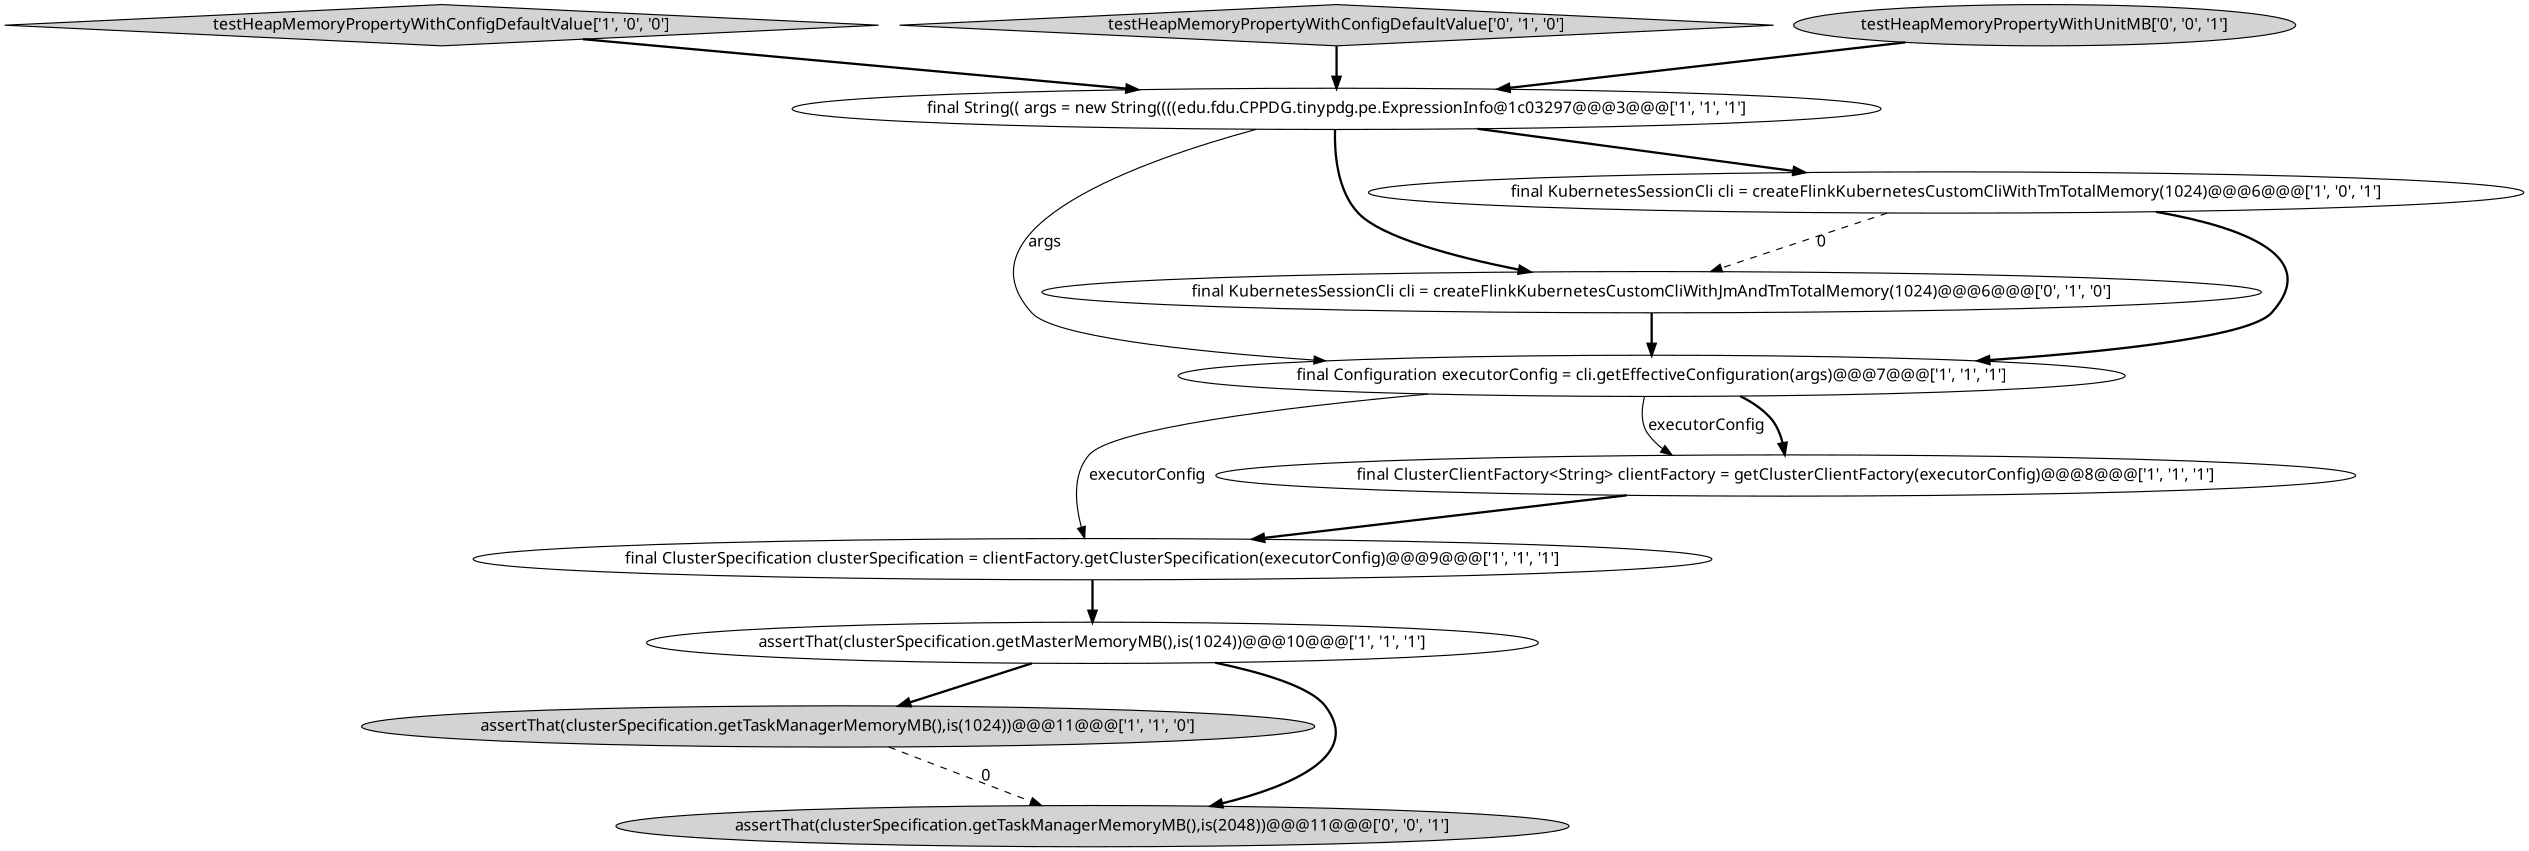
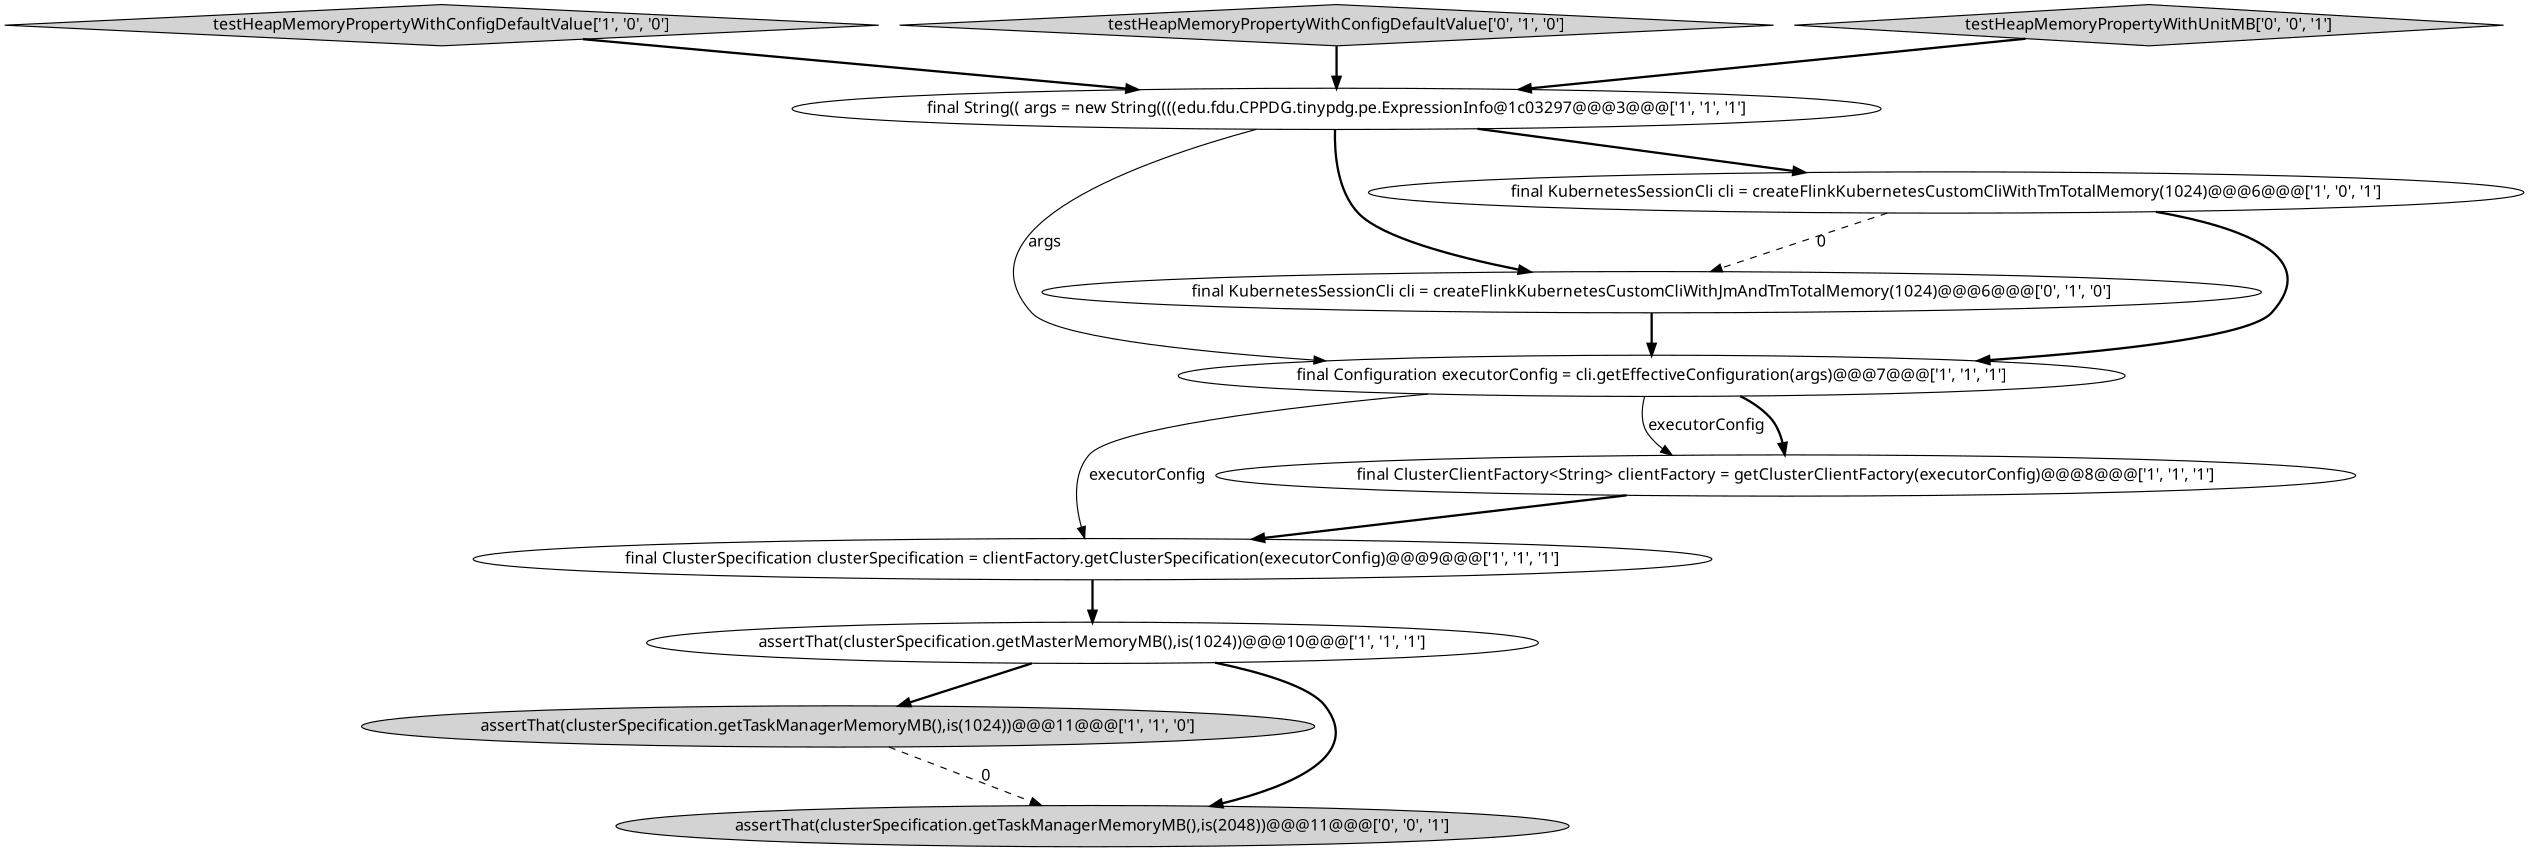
  digraph {
    fontname="Noto Sans"
    node [fillcolor=white shape=ellipse style=filled fontname="Noto Sans"]
    edge [style=bold fontname="Noto Sans"]
    n1 [label="final KubernetesSessionCli cli = createFlinkKubernetesCustomCliWithJmAndTmTotalMemory(1024)@@@6@@@['0', '1', '0']"]
    n2 [label="final Configuration executorConfig = cli.getEffectiveConfiguration(args)@@@7@@@['1', '1', '1']"]
    n3 [label="assertThat(clusterSpecification.getMasterMemoryMB(),is(1024))@@@10@@@['1', '1', '1']"]
    n4 [fillcolor=lightgray label="assertThat(clusterSpecification.getTaskManagerMemoryMB(),is(1024))@@@11@@@['1', '1', '0']"]
    n5 [fillcolor=lightgray label="assertThat(clusterSpecification.getTaskManagerMemoryMB(),is(2048))@@@11@@@['0', '0', '1']"]
    n6 [label="final ClusterSpecification clusterSpecification = clientFactory.getClusterSpecification(executorConfig)@@@9@@@['1', '1', '1']"]
    n7 [fillcolor=lightgray label="testHeapMemoryPropertyWithConfigDefaultValue['1', '0', '0']" shape=diamond]
    n8 [label="final String(( args = new String((((edu.fdu.CPPDG.tinypdg.pe.ExpressionInfo@1c03297@@@3@@@['1', '1', '1']"]
    n9 [fillcolor=lightgray label="testHeapMemoryPropertyWithConfigDefaultValue['0', '1', '0']" shape=diamond]
    n10 [label="final ClusterClientFactory<String> clientFactory = getClusterClientFactory(executorConfig)@@@8@@@['1', '1', '1']"]
-   n11 [fillcolor=lightgray label="testHeapMemoryPropertyWithUnitMB['0', '0', '1']"]
+   n11 [fillcolor=lightgray label="testHeapMemoryPropertyWithUnitMB['0', '0', '1']" shape=diamond]
    n12 [label="final KubernetesSessionCli cli = createFlinkKubernetesCustomCliWithTmTotalMemory(1024)@@@6@@@['1', '0', '1']"]
    n1 -> n2
    n2 -> n6 [label=executorConfig style=solid]
    n2 -> n10
    n2 -> n10 [label=executorConfig style=solid]
    n3 -> n4
    n3 -> n5
    n4 -> n5 [label=0 style=dashed]
    n6 -> n3
    n7 -> n8
    n8 -> n1
    n8 -> n2 [label=args style=solid]
    n8 -> n12
    n9 -> n8
    n10 -> n6
    n11 -> n8
    n12 -> n1 [label=0 style=dashed]
    n12 -> n2
  }
